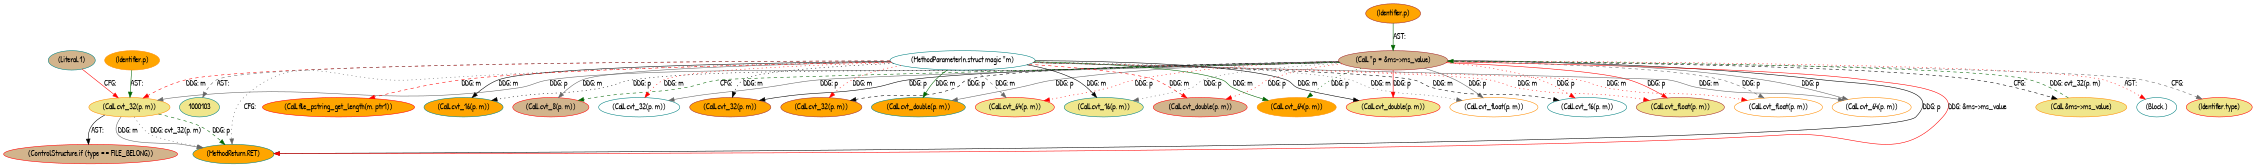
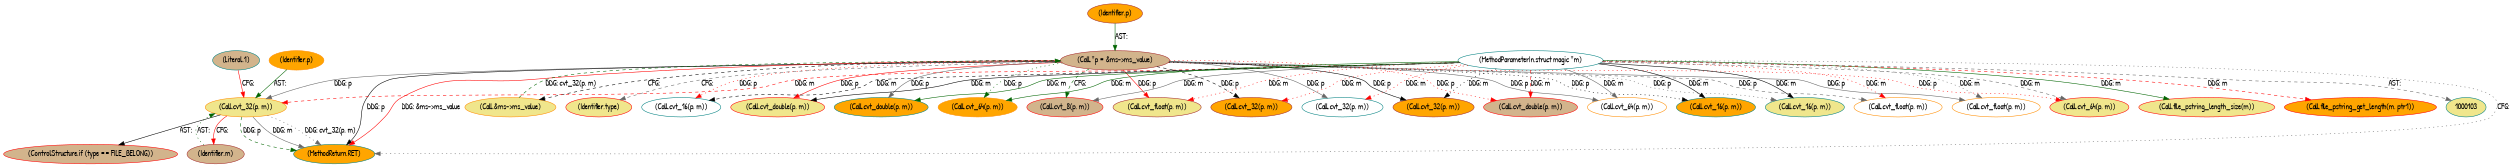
  digraph {
    fontname="Patrick Hand"
    node [color=teal fillcolor=khaki fontname="Patrick Hand" style=filled]
    edge [color=gray40 fontname="Patrick Hand" style=solid]
    n1 [color=darkorange label="(Call,cvt_32(p, m))"]
    n2 [color=red fillcolor=tan label="(ControlStructure,if (type == FILE_BELONG))"]
    n3 [fillcolor=orange label="(MethodReturn,RET)"]
+   n4 [color=brown fillcolor=tan label="(Identifier,m)"]
    n5 [color=brown fillcolor=tan label="(Call,*p = &ms->ms_value)"]
    n6 [color=darkorange fillcolor=white label="(Call,cvt_float(p, m))"]
    n7 [fillcolor=white label="(Call,cvt_16(p, m))"]
    n8 [color=darkorange label="(Call,&ms->ms_value)"]
    n9 [color=brown fillcolor=orange label="(Call,cvt_32(p, m))"]
    n10 [color=darkorange fillcolor=white label="(Call,cvt_float(p, m))"]
    n11 [color=red label="(Call,cvt_64(p, m))"]
    n12 [label="(Call,cvt_16(p, m))"]
    n13 [color=red fillcolor=tan label="(Call,cvt_double(p, m))"]
-   n14 [fillcolor=white label="(Block,)"]
    n15 [color=brown label="(Call,cvt_float(p, m))"]
    n16 [color=brown fillcolor=orange label="(Call,cvt_32(p, m))"]
    n17 [color=red label="(Call,cvt_double(p, m))"]
    n18 [fillcolor=white label="(Call,cvt_32(p, m))"]
    n19 [color=darkorange fillcolor=orange label="(Call,cvt_64(p, m))"]
    n20 [fillcolor=orange label="(Call,cvt_16(p, m))"]
    n21 [fillcolor=orange label="(Call,cvt_double(p, m))"]
    n22 [color=darkorange fillcolor=white label="(Call,cvt_64(p, m))"]
    n23 [color=red fillcolor=tan label="(Call,cvt_8(p, m))"]
    n24 [color=red label="(Identifier,type)"]
    n25 [fillcolor=white label="(MethodParameterIn,struct magic *m)"]
+   n26 [color=red label="(Call,file_pstring_length_size(m))"]
    n27 [color=red fillcolor=orange label="(Call,file_pstring_get_length(m, ptr1))"]
    1000103
    n29 [fillcolor=tan label="(Literal,1)"]
    n30 [color=darkorange fillcolor=orange label="(Identifier,p)"]
    n31 [color=brown fillcolor=orange label="(Identifier,p)"]
    n1 -> n2 [color=black label="AST: "]
    n1 -> n3 [label="DDG: m"]
    n1 -> n3 [label="DDG: cvt_32(p, m)" style=dotted]
    n1 -> n3 [color=darkgreen label="DDG: p" style=dashed]
+   n1 -> n4 [color=red label="CFG: "]
+   n4 -> n1 [color=darkgreen label="AST: " style=dotted]
    n5 -> n1 [label="DDG: p"]
    n5 -> n3 [color=black label="DDG: p"]
    n5 -> n3 [color=red label="DDG: &ms->ms_value"]
    n5 -> n6 [label="DDG: p"]
    n5 -> n7 [color=red label="DDG: p" style=dotted]
    n5 -> n8 [color=black label="CFG: " style=dashed]
    n5 -> n9 [color=black label="DDG: p" style=dashed]
    n5 -> n10 [label="DDG: p" style=dashed]
    n5 -> n11 [color=red label="DDG: p" style=dotted]
    n5 -> n12 [label="DDG: p" style=dotted]
    n5 -> n13 [color=red label="DDG: p" style=dotted]
-   n5 -> n14 [color=red label="AST: " style=dotted]
    n5 -> n15 [color=red label="DDG: p"]
    n5 -> n16 [color=black label="DDG: p"]
    n5 -> n17 [color=red label="DDG: p"]
    n5 -> n18 [label="DDG: p"]
    n5 -> n19 [color=darkgreen label="DDG: p" style=dotted]
    n5 -> n20 [color=black label="DDG: p" style=dotted]
    n5 -> n21 [label="DDG: p"]
    n5 -> n22 [label="DDG: p"]
    n5 -> n23 [color=darkgreen label="CFG: " style=dashed]
    n5 -> n24 [label="CFG: " style=dashed]
    n8 -> n5 [color=darkgreen label="DDG: cvt_32(p, m)" style=dashed]
    n25 -> n1 [color=red label="DDG: m" style=dashed]
    n25 -> n3 [label="CFG: " style=dotted]
    n25 -> n6 [label="DDG: m" style=dotted]
    n25 -> n7 [color=black label="DDG: m" style=dashed]
    n25 -> n9 [color=red label="DDG: m" style=dotted]
    n25 -> n10 [color=red label="DDG: m" style=dotted]
    n25 -> n11 [label="DDG: m" style=dashed]
    n25 -> n12 [color=black label="DDG: m"]
    n25 -> n13 [color=red label="DDG: m" style=dashed]
    n25 -> n15 [color=red label="DDG: m" style=dotted]
    n25 -> n16 [color=black label="DDG: m" style=dotted]
    n25 -> n17 [color=black label="DDG: m"]
    n25 -> n18 [color=red label="DDG: m" style=dotted]
    n25 -> n19 [color=darkgreen label="DDG: m"]
    n25 -> n20 [color=black label="DDG: m"]
    n25 -> n21 [color=darkgreen label="DDG: m"]
    n25 -> n22 [label="DDG: m"]
    n25 -> n23 [label="DDG: m"]
+   n25 -> n26 [color=darkgreen label="DDG: m"]
    n25 -> n27 [color=red label="DDG: m" style=dashed]
    n25 -> 1000103 [label="AST: " style=dashed]
    n29 -> n1 [color=red label="CFG: "]
    n30 -> n1 [color=darkgreen label="AST: "]
    n31 -> n5 [color=darkgreen label="AST: "]
  }
